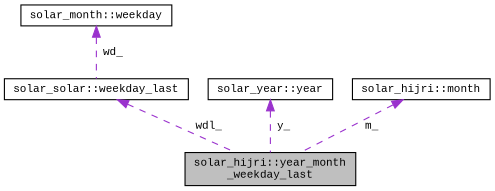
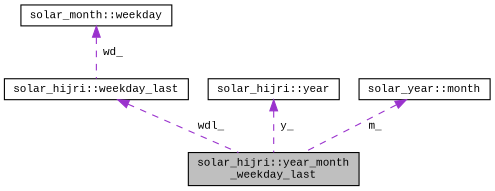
  digraph {
    fontname="Liberation Mono"
    node [color=black fillcolor=white fontname="Liberation Mono" fontsize=10 shape=record style=filled]
    edge [color=darkorchid3 dir=back fontname="Liberation Mono" fontsize=10 labelfontname=Helvetica labelfontsize=10 style=dashed]
    n1 [fillcolor=grey75 fontcolor=black height=0.2 label="solar_hijri::year_month\l_weekday_last" width=0.4]
-   n2 [height=0.2 label="solar_solar::weekday_last" width=0.4]
+   n2 [height=0.2 label="solar_hijri::weekday_last" width=0.4]
    n3 [height=0.2 label="solar_month::weekday" width=0.4]
-   n4 [height=0.2 label="solar_year::year" width=0.4]
-   n5 [height=0.2 label="solar_hijri::month" width=0.4]
+   n4 [height=0.2 label="solar_hijri::year" width=0.4]
+   n5 [height=0.2 label="solar_year::month" width=0.4]
    n2 -> n1 [label=" wdl_"]
    n3 -> n2 [label=" wd_"]
    n4 -> n1 [label=" y_"]
    n5 -> n1 [label=" m_"]
  }
